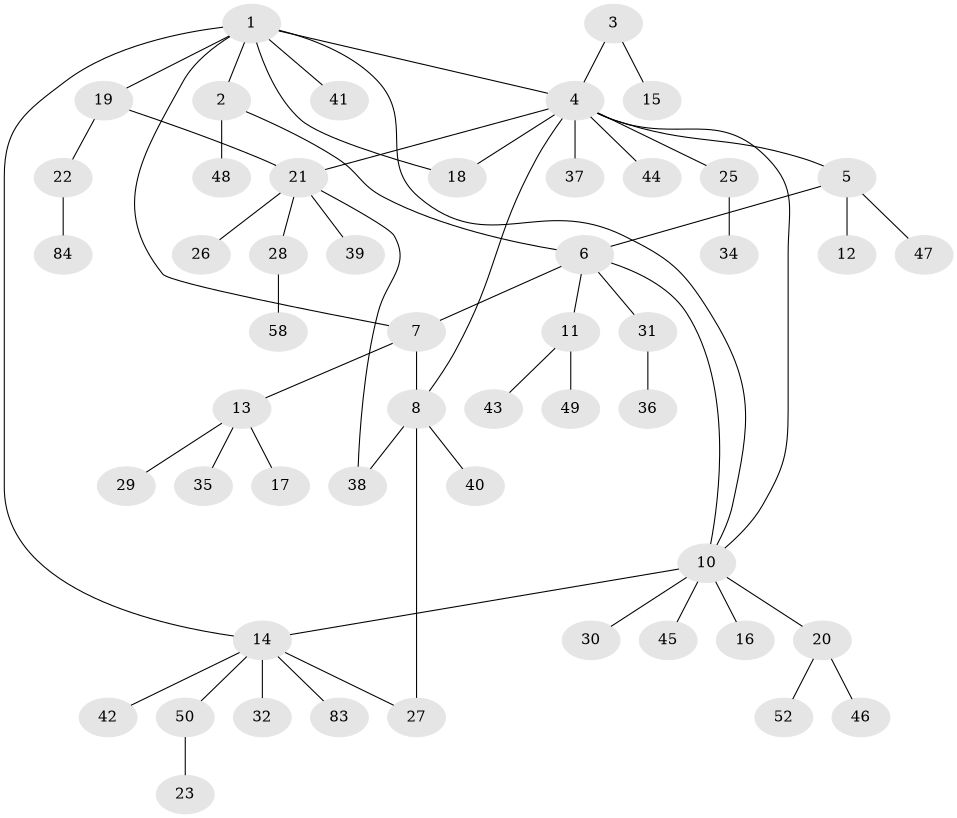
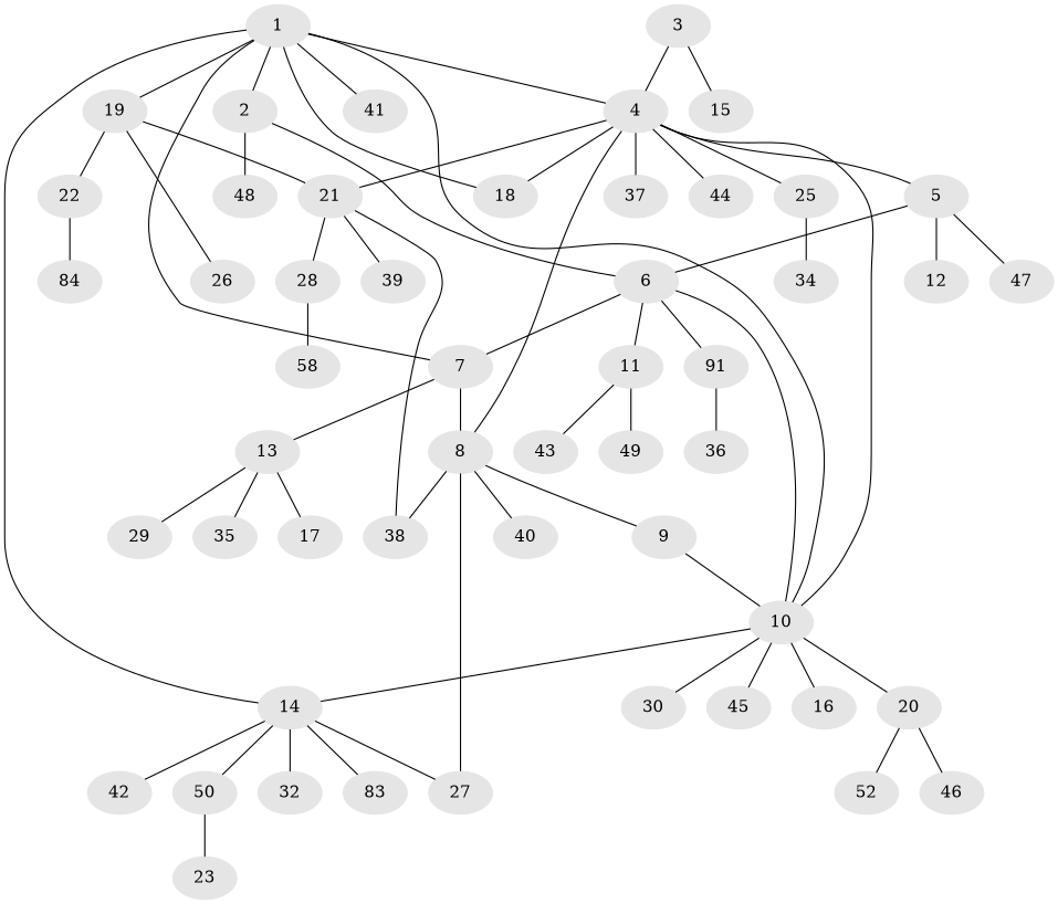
  graph {
    node [color=gray90 style=filled]
    1
    2
    4
    7
    10
    14
    18
    19
    41
    6
    48
    5
    8
    21
    25
    37
    44
    13
    16
    20
    30
    45
    27
    32
    n25 [label=83]
    42
    50
    22
    26
    11
-   31
+   31 [label=91]
    3
    15
    12
    47
+   9
    38
    40
    28
    39
    34
    43
    49
    36
    17
    29
    35
    46
    52
    23
    n51 [label=84]
    n52 [label=58]
    1 -- 2
    1 -- 4
    1 -- 7
    1 -- 10
    1 -- 14
    1 -- 18
    1 -- 19
    1 -- 41
    2 -- 6
    2 -- 48
    4 -- 10
    4 -- 18
    4 -- 5
    4 -- 8
    4 -- 21
    4 -- 25
    4 -- 37
    4 -- 44
    7 -- 8
    7 -- 13
    10 -- 14
    10 -- 16
    10 -- 20
    10 -- 30
    10 -- 45
    14 -- 27
    14 -- 32
    14 -- n25
    14 -- 42
    14 -- 50
    19 -- 21
    19 -- 22
-   21 -- 26
+   19 -- 26
    6 -- 7
    6 -- 10
    6 -- 11
    6 -- 31
    5 -- 6
    5 -- 12
    5 -- 47
    8 -- 27
+   8 -- 9
    8 -- 38
    8 -- 40
    21 -- 38
    21 -- 28
    21 -- 39
    25 -- 34
    13 -- 17
    13 -- 29
    13 -- 35
    20 -- 46
    20 -- 52
    50 -- 23
    22 -- n51
    11 -- 43
    11 -- 49
    31 -- 36
    3 -- 4
    3 -- 15
+   9 -- 10
    28 -- n52
  }
